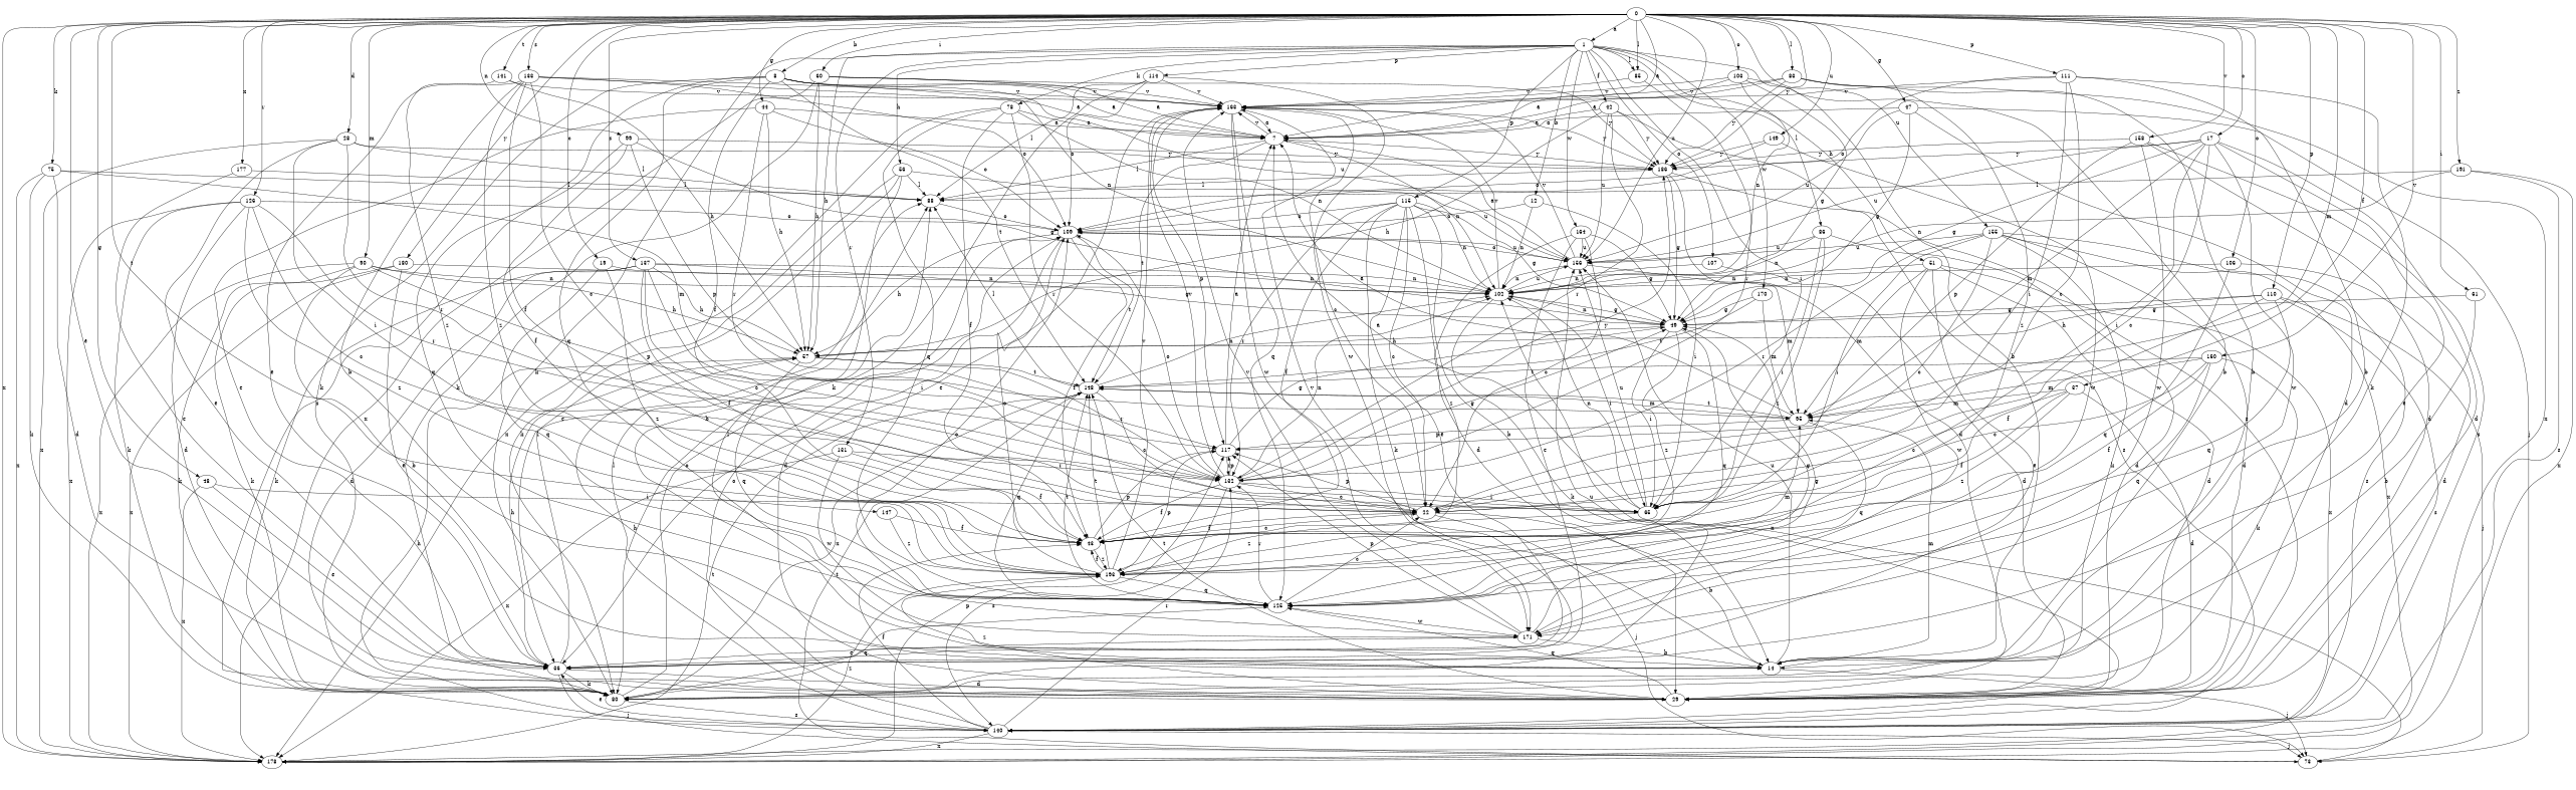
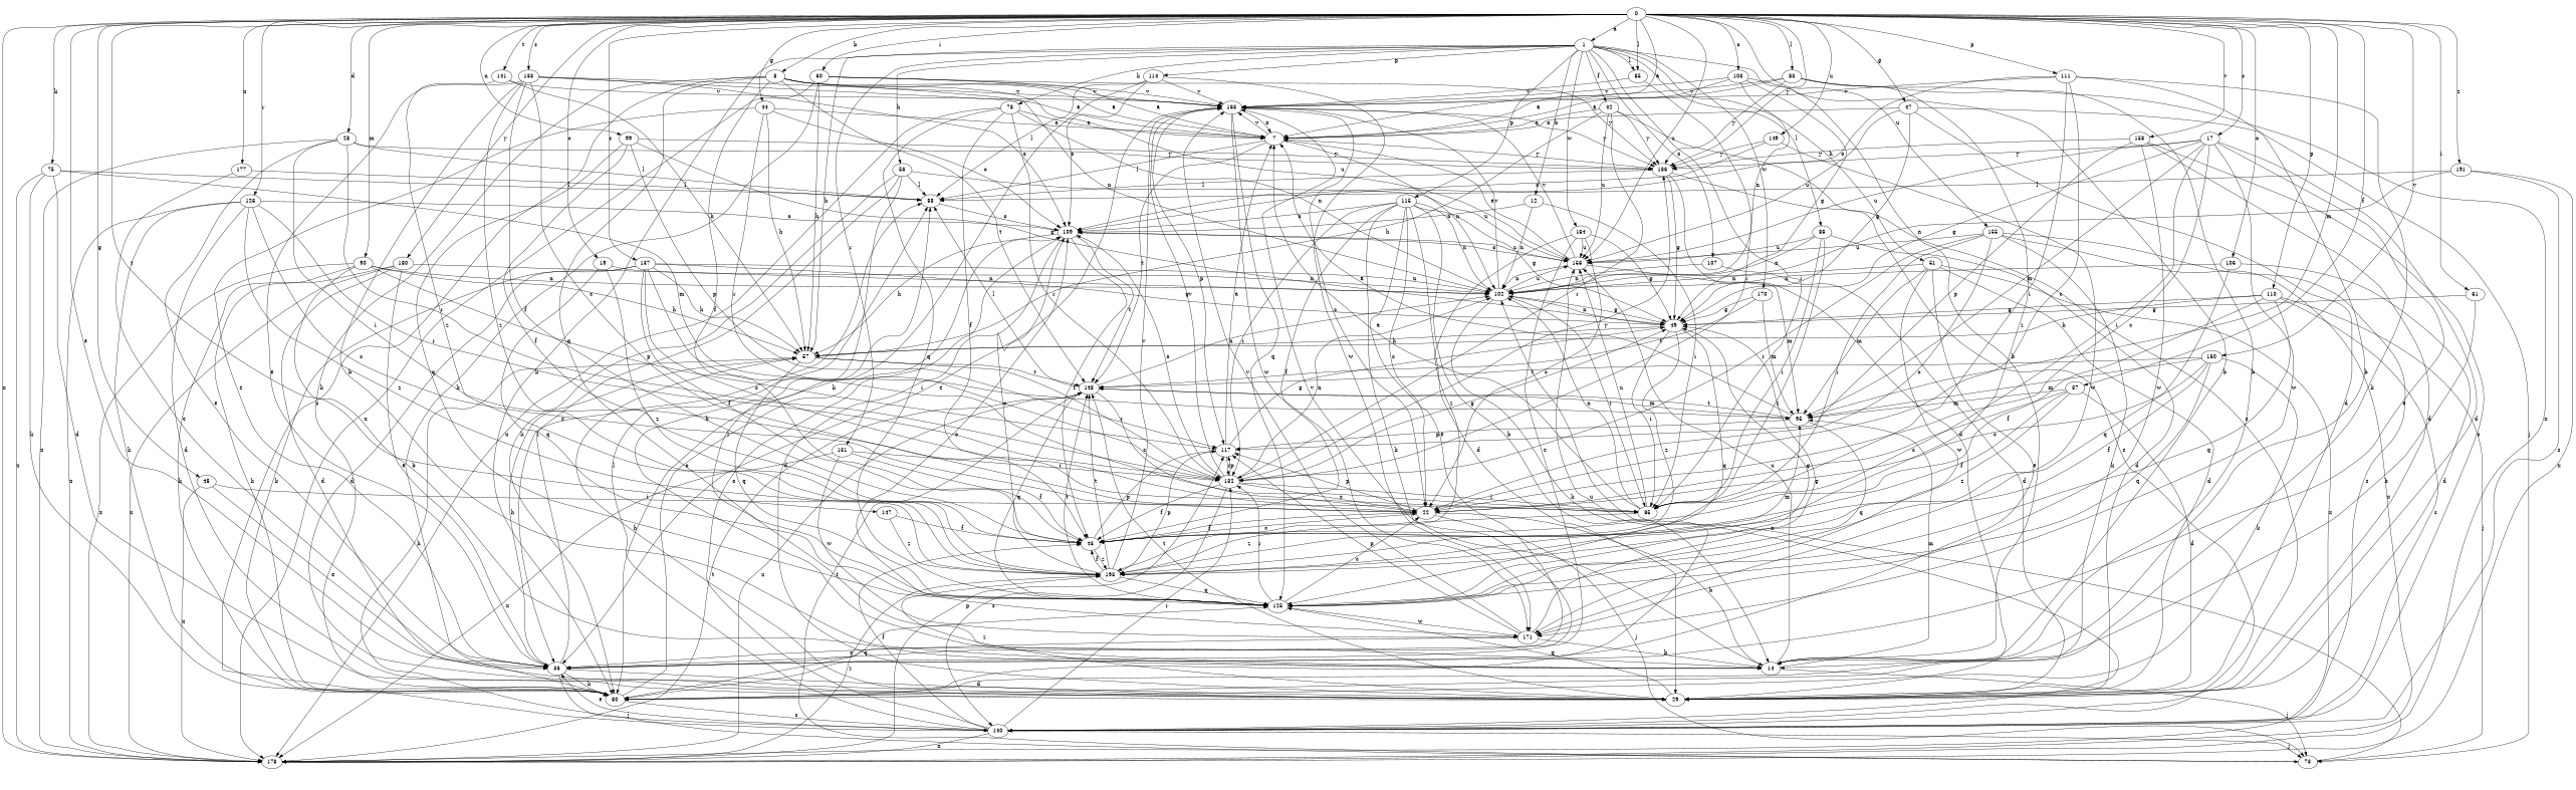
  strict digraph {
    0
    1
    7
    8
    17
    19
    28
    36
    37
    44
    47
    48
    60
    61
    75
    83
    85
    90
    95
    99
    103
    106
    110
    111
    126
    133
    137
    141
    147
    149
    155
    156
    158
    160
    177
    178
    180
    186
    191
    12
    14
    42
    51
    56
    57
    65
    78
    80
    86
    107
    114
    115
    131
    164
    170
    88
    102
    148
    163
    43
    125
    140
    22
    29
    49
    171
    193
    132
    73
    109
    117
    0 -> 1 [label=a]
    0 -> 7 [label=a]
    0 -> 8 [label=b]
    0 -> 17 [label=c]
    0 -> 19 [label=c]
    0 -> 28 [label=d]
    0 -> 36 [label=e]
    0 -> 37 [label=f]
    0 -> 44 [label=g]
    0 -> 47 [label=g]
    0 -> 48 [label=g]
    0 -> 60 [label=i]
    0 -> 61 [label=i]
    0 -> 75 [label=k]
    0 -> 83 [label=l]
    0 -> 85 [label=l]
    0 -> 90 [label=m]
    0 -> 95 [label=m]
    0 -> 99 [label=n]
    0 -> 103 [label=o]
    0 -> 106 [label=o]
    0 -> 110 [label=p]
    0 -> 111 [label=p]
    0 -> 126 [label=r]
    0 -> 133 [label=s]
    0 -> 137 [label=s]
    0 -> 141 [label=t]
    0 -> 147 [label=t]
    0 -> 149 [label=u]
    0 -> 155 [label=u]
    0 -> 156 [label=u]
    0 -> 158 [label=v]
    0 -> 160 [label=v]
    0 -> 177 [label=x]
    0 -> 178 [label=x]
    0 -> 180 [label=y]
    0 -> 186 [label=y]
    0 -> 191 [label=z]
    1 -> 85 [label=l]
    1 -> 12 [label=b]
    1 -> 14 [label=b]
    1 -> 42 [label=f]
    1 -> 51 [label=h]
    1 -> 56 [label=h]
    1 -> 57 [label=h]
    1 -> 65 [label=i]
    1 -> 78 [label=k]
    1 -> 80 [label=k]
    1 -> 86 [label=l]
    1 -> 107 [label=o]
    1 -> 114 [label=p]
    1 -> 115 [label=p]
    1 -> 131 [label=r]
    1 -> 164 [label=w]
    1 -> 170 [label=w]
    7 -> 186 [label=y]
    7 -> 88 [label=l]
    7 -> 102 [label=n]
    7 -> 148 [label=t]
    7 -> 163 [label=v]
    8 -> 7 [label=a]
    8 -> 156 [label=u]
    8 -> 80 [label=k]
    8 -> 102 [label=n]
    8 -> 148 [label=t]
    8 -> 163 [label=v]
    8 -> 43 [label=f]
    8 -> 125 [label=q]
    8 -> 140 [label=s]
    17 -> 36 [label=e]
    17 -> 95 [label=m]
    17 -> 156 [label=u]
    17 -> 186 [label=y]
    17 -> 65 [label=i]
    17 -> 22 [label=c]
    17 -> 29 [label=d]
    17 -> 49 [label=g]
    17 -> 171 [label=w]
    19 -> 102 [label=n]
    19 -> 125 [label=q]
    19 -> 193 [label=z]
    28 -> 36 [label=e]
    28 -> 178 [label=x]
    28 -> 186 [label=y]
    28 -> 65 [label=i]
    28 -> 88 [label=l]
    28 -> 132 [label=r]
    36 -> 57 [label=h]
    36 -> 80 [label=k]
    36 -> 88 [label=l]
    36 -> 29 [label=d]
    36 -> 73 [label=j]
    37 -> 95 [label=m]
    37 -> 43 [label=f]
    37 -> 22 [label=c]
    37 -> 29 [label=d]
    37 -> 193 [label=z]
    44 -> 7 [label=a]
    44 -> 36 [label=e]
    44 -> 57 [label=h]
    44 -> 132 [label=r]
    44 -> 109 [label=o]
    47 -> 7 [label=a]
    47 -> 156 [label=u]
    47 -> 29 [label=d]
    47 -> 49 [label=g]
    47 -> 73 [label=j]
    48 -> 36 [label=e]
    48 -> 178 [label=x]
    48 -> 65 [label=i]
    60 -> 7 [label=a]
    60 -> 178 [label=x]
    60 -> 186 [label=y]
    60 -> 57 [label=h]
    60 -> 80 [label=k]
    60 -> 163 [label=v]
    61 -> 14 [label=b]
    61 -> 49 [label=g]
    75 -> 95 [label=m]
    75 -> 178 [label=x]
    75 -> 80 [label=k]
    75 -> 88 [label=l]
    75 -> 29 [label=d]
    83 -> 7 [label=a]
    83 -> 178 [label=x]
    83 -> 186 [label=y]
    83 -> 14 [label=b]
    83 -> 163 [label=v]
    83 -> 193 [label=z]
    85 -> 163 [label=v]
    85 -> 132 [label=r]
    90 -> 178 [label=x]
    90 -> 14 [label=b]
    90 -> 57 [label=h]
    90 -> 80 [label=k]
    90 -> 102 [label=n]
    90 -> 117 [label=p]
    95 -> 7 [label=a]
    95 -> 148 [label=t]
    95 -> 125 [label=q]
    95 -> 117 [label=p]
    99 -> 186 [label=y]
    99 -> 43 [label=f]
    99 -> 125 [label=q]
    99 -> 49 [label=g]
    99 -> 117 [label=p]
    103 -> 7 [label=a]
    103 -> 14 [label=b]
    103 -> 102 [label=n]
    103 -> 163 [label=v]
    103 -> 49 [label=g]
    106 -> 102 [label=n]
    106 -> 125 [label=q]
    106 -> 29 [label=d]
    110 -> 57 [label=h]
    110 -> 43 [label=f]
    110 -> 125 [label=q]
    110 -> 140 [label=s]
    110 -> 49 [label=g]
    110 -> 73 [label=j]
    111 -> 14 [label=b]
    111 -> 65 [label=i]
    111 -> 80 [label=k]
    111 -> 163 [label=v]
    111 -> 22 [label=c]
    111 -> 109 [label=o]
    126 -> 178 [label=x]
    126 -> 80 [label=k]
    126 -> 22 [label=c]
    126 -> 29 [label=d]
    126 -> 193 [label=z]
    126 -> 132 [label=r]
    126 -> 109 [label=o]
    133 -> 7 [label=a]
    133 -> 36 [label=e]
    133 -> 14 [label=b]
    133 -> 163 [label=v]
    133 -> 43 [label=f]
    133 -> 22 [label=c]
    133 -> 193 [label=z]
    133 -> 109 [label=o]
    137 -> 57 [label=h]
    137 -> 65 [label=i]
    137 -> 80 [label=k]
    137 -> 102 [label=n]
    137 -> 43 [label=f]
    137 -> 22 [label=c]
    137 -> 29 [label=d]
    137 -> 49 [label=g]
    141 -> 57 [label=h]
    141 -> 163 [label=v]
    141 -> 193 [label=z]
    147 -> 43 [label=f]
    147 -> 193 [label=z]
    149 -> 186 [label=y]
    149 -> 171 [label=w]
    149 -> 109 [label=o]
    155 -> 156 [label=u]
    155 -> 178 [label=x]
    155 -> 65 [label=i]
    155 -> 80 [label=k]
    155 -> 140 [label=s]
    155 -> 22 [label=c]
    155 -> 132 [label=r]
    156 -> 7 [label=a]
    156 -> 95 [label=m]
    156 -> 102 [label=n]
    156 -> 163 [label=v]
    156 -> 109 [label=o]
    158 -> 186 [label=y]
    158 -> 140 [label=s]
    158 -> 29 [label=d]
    158 -> 171 [label=w]
    158 -> 117 [label=p]
    160 -> 95 [label=m]
    160 -> 80 [label=k]
    160 -> 148 [label=t]
    160 -> 43 [label=f]
    160 -> 125 [label=q]
    160 -> 22 [label=c]
    177 -> 36 [label=e]
    177 -> 88 [label=l]
    178 -> 148 [label=t]
    178 -> 193 [label=z]
    178 -> 117 [label=p]
    180 -> 36 [label=e]
    180 -> 178 [label=x]
    180 -> 80 [label=k]
    180 -> 102 [label=n]
-   155 -> 29 [label=d]
+   180 -> 29 [label=d]
    186 -> 88 [label=l]
    186 -> 140 [label=s]
    186 -> 29 [label=d]
    186 -> 49 [label=g]
    191 -> 178 [label=x]
    191 -> 88 [label=l]
    191 -> 102 [label=n]
    191 -> 140 [label=s]
    12 -> 65 [label=i]
    12 -> 102 [label=n]
    12 -> 109 [label=o]
    14 -> 95 [label=m]
    14 -> 156 [label=u]
    14 -> 88 [label=l]
    14 -> 163 [label=v]
    14 -> 73 [label=j]
    42 -> 7 [label=a]
    42 -> 156 [label=u]
    42 -> 186 [label=y]
    42 -> 57 [label=h]
    42 -> 140 [label=s]
    42 -> 132 [label=r]
    51 -> 36 [label=e]
    51 -> 95 [label=m]
    51 -> 178 [label=x]
    51 -> 102 [label=n]
    51 -> 29 [label=d]
    51 -> 171 [label=w]
    56 -> 36 [label=e]
    56 -> 156 [label=u]
    56 -> 14 [label=b]
    56 -> 80 [label=k]
    56 -> 88 [label=l]
    57 -> 148 [label=t]
    57 -> 125 [label=q]
    57 -> 132 [label=r]
    65 -> 7 [label=a]
    65 -> 156 [label=u]
    65 -> 102 [label=n]
    65 -> 193 [label=z]
    78 -> 7 [label=a]
    78 -> 178 [label=x]
    78 -> 102 [label=n]
    78 -> 43 [label=f]
    78 -> 125 [label=q]
    78 -> 132 [label=r]
    80 -> 125 [label=q]
    80 -> 140 [label=s]
    80 -> 109 [label=o]
    86 -> 156 [label=u]
    86 -> 65 [label=i]
    86 -> 102 [label=n]
    86 -> 29 [label=d]
    86 -> 193 [label=z]
    107 -> 102 [label=n]
    107 -> 29 [label=d]
    114 -> 80 [label=k]
    114 -> 88 [label=l]
    114 -> 163 [label=v]
    114 -> 171 [label=w]
    114 -> 109 [label=o]
    115 -> 36 [label=e]
    115 -> 14 [label=b]
    115 -> 80 [label=k]
    115 -> 102 [label=n]
    115 -> 43 [label=f]
    115 -> 22 [label=c]
    115 -> 29 [label=d]
    115 -> 49 [label=g]
    115 -> 132 [label=r]
    115 -> 109 [label=o]
    131 -> 178 [label=x]
    131 -> 43 [label=f]
    131 -> 171 [label=w]
    131 -> 132 [label=r]
    164 -> 36 [label=e]
    164 -> 156 [label=u]
    164 -> 22 [label=c]
    164 -> 49 [label=g]
    164 -> 193 [label=z]
    170 -> 95 [label=m]
    170 -> 148 [label=t]
    170 -> 49 [label=g]
    88 -> 109 [label=o]
    102 -> 156 [label=u]
    102 -> 65 [label=i]
    102 -> 80 [label=k]
    102 -> 163 [label=v]
    102 -> 49 [label=g]
    148 -> 95 [label=m]
-   148 -> 80 [label=x]
+   148 -> 178 [label=x]
    148 -> 88 [label=l]
    148 -> 102 [label=n]
    148 -> 125 [label=q]
    148 -> 22 [label=c]
    163 -> 7 [label=a]
    163 -> 36 [label=e]
    163 -> 186 [label=y]
    163 -> 125 [label=q]
    163 -> 22 [label=c]
    163 -> 171 [label=w]
    163 -> 117 [label=p]
    43 -> 22 [label=c]
    43 -> 193 [label=z]
    43 -> 117 [label=p]
    125 -> 148 [label=t]
    125 -> 22 [label=c]
    125 -> 49 [label=g]
    125 -> 171 [label=w]
    125 -> 132 [label=r]
    140 -> 36 [label=e]
    140 -> 156 [label=u]
    140 -> 178 [label=x]
    140 -> 57 [label=h]
    140 -> 88 [label=l]
    140 -> 43 [label=f]
    140 -> 132 [label=r]
    140 -> 73 [label=j]
    140 -> 109 [label=o]
    22 -> 14 [label=b]
    22 -> 43 [label=f]
    22 -> 73 [label=j]
    22 -> 117 [label=p]
    29 -> 57 [label=h]
    29 -> 148 [label=t]
    29 -> 125 [label=q]
    29 -> 193 [label=z]
    49 -> 57 [label=h]
    49 -> 65 [label=i]
    49 -> 102 [label=n]
    49 -> 125 [label=q]
    49 -> 193 [label=z]
    171 -> 36 [label=e]
    171 -> 14 [label=b]
    171 -> 163 [label=v]
    171 -> 49 [label=g]
    171 -> 109 [label=o]
    171 -> 117 [label=p]
    193 -> 95 [label=m]
    193 -> 148 [label=t]
    193 -> 163 [label=v]
    193 -> 43 [label=f]
    193 -> 125 [label=q]
    193 -> 109 [label=o]
    193 -> 117 [label=p]
    132 -> 186 [label=y]
    132 -> 65 [label=i]
    132 -> 102 [label=n]
    132 -> 163 [label=v]
    132 -> 43 [label=f]
    132 -> 140 [label=s]
    132 -> 22 [label=c]
    132 -> 49 [label=g]
    132 -> 109 [label=o]
    132 -> 117 [label=p]
    73 -> 102 [label=n]
    73 -> 148 [label=t]
    109 -> 156 [label=u]
    109 -> 57 [label=h]
    109 -> 148 [label=t]
    109 -> 43 [label=f]
    109 -> 29 [label=d]
    117 -> 7 [label=a]
    117 -> 49 [label=g]
    117 -> 132 [label=r]
  }
